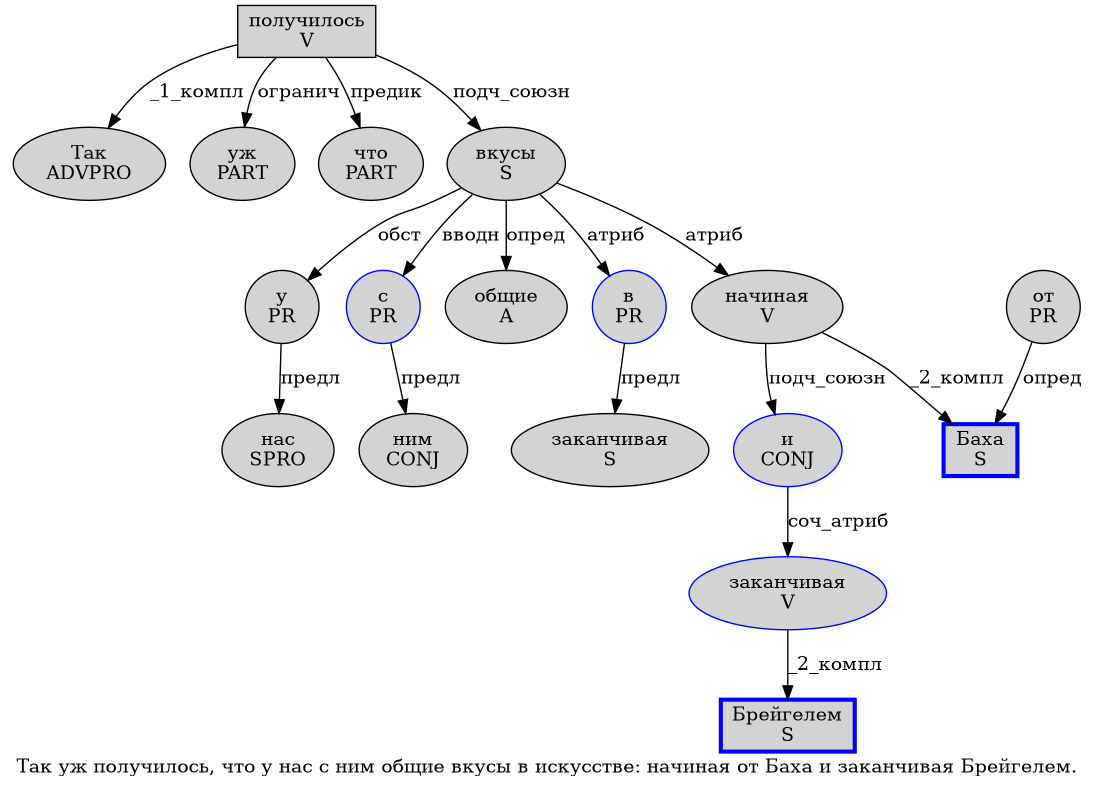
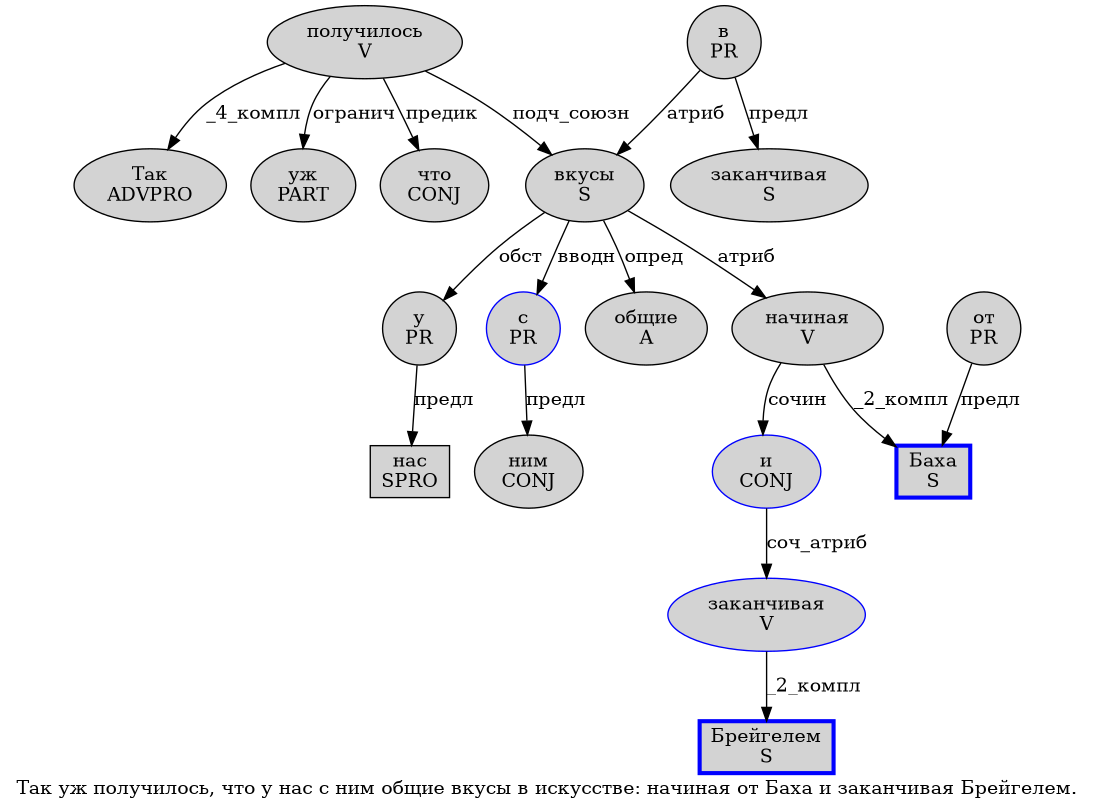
  digraph {
    label="Так уж получилось, что у нас с ним общие вкусы в искусстве: начиная от Баха и заканчивая Брейгелем."
    node [fillcolor=lightgray penwidth=1 shape=ellipse style=filled]
    n1 [label="Так\nADVPRO"]
    n2 [label="уж\nPART"]
-   n3 [label="получилось\nV" shape=box]
-   n4 [label="что\nPART"]
+   n3 [label="получилось\nV"]
+   n4 [label="что\nCONJ"]
    n5 [label="вкусы\nS"]
    n6 [label="у\nPR"]
    n7 [color=blue label="с\nPR"]
    n8 [label="общие\nA"]
-   n9 [label="в\nPR" color=blue]
+   n9 [label="в\nPR"]
    n10 [label="начиная\nV"]
-   n11 [label="нас\nSPRO"]
+   n11 [label="нас\nSPRO" shape=box]
    n12 [label="ним\nCONJ"]
    n13 [label="заканчивая\nS"]
    n14 [color=blue label="и\nCONJ"]
    n15 [color=blue label="Баха\nS" penwidth=3 shape=box]
    n16 [label="от\nPR"]
    n17 [color=blue label="заканчивая\nV"]
    n18 [color=blue label="Брейгелем\nS" penwidth=3 shape=box]
-   n3 -> n1 [label="_1_компл"]
+   n3 -> n1 [label="_4_компл"]
    n3 -> n2 [label="огранич"]
    n3 -> n4 [label="предик"]
    n3 -> n5 [label="подч_союзн"]
    n5 -> n6 [label="обст"]
    n5 -> n7 [label="вводн"]
    n5 -> n8 [label="опред"]
-   n5 -> n9 [label="атриб"]
+   n9 -> n5 [label="атриб"]
    n5 -> n10 [label="атриб"]
    n6 -> n11 [label="предл"]
    n7 -> n12 [label="предл"]
    n9 -> n13 [label="предл"]
-   n10 -> n14 [label="подч_союзн"]
+   n10 -> n14 [label="сочин"]
    n10 -> n15 [label="_2_компл"]
    n14 -> n17 [label="соч_атриб"]
-   n16 -> n15 [label="опред"]
+   n16 -> n15 [label="предл"]
    n17 -> n18 [label="_2_компл"]
  }
